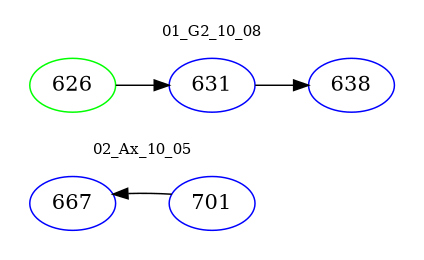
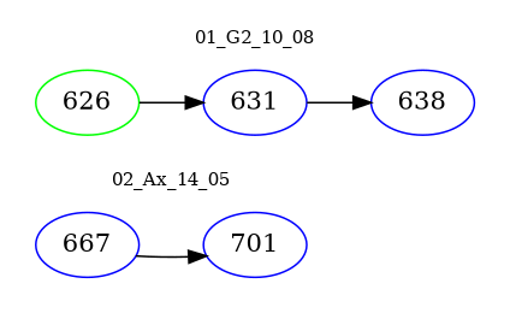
  digraph {
    rankdir=LR
    node [color=blue]
    edge [color=black]
    n1 [label=667]
    n2 [label=701]
    n3 [color=green label=626]
    n4 [label=631]
    n5 [label=638]
    subgraph cluster_1 {
      color=white
      fontsize=10
-     label="02_Ax_10_05"
+     label="02_Ax_14_05"
      n1
      n2
    }
    subgraph cluster_2 {
      color=white
      fontsize=10
      label="01_G2_10_08"
      n3
      n4
      n5
    }
-   n2 -> n1
+   n1 -> n2
    n3 -> n4
    n4 -> n5
  }
